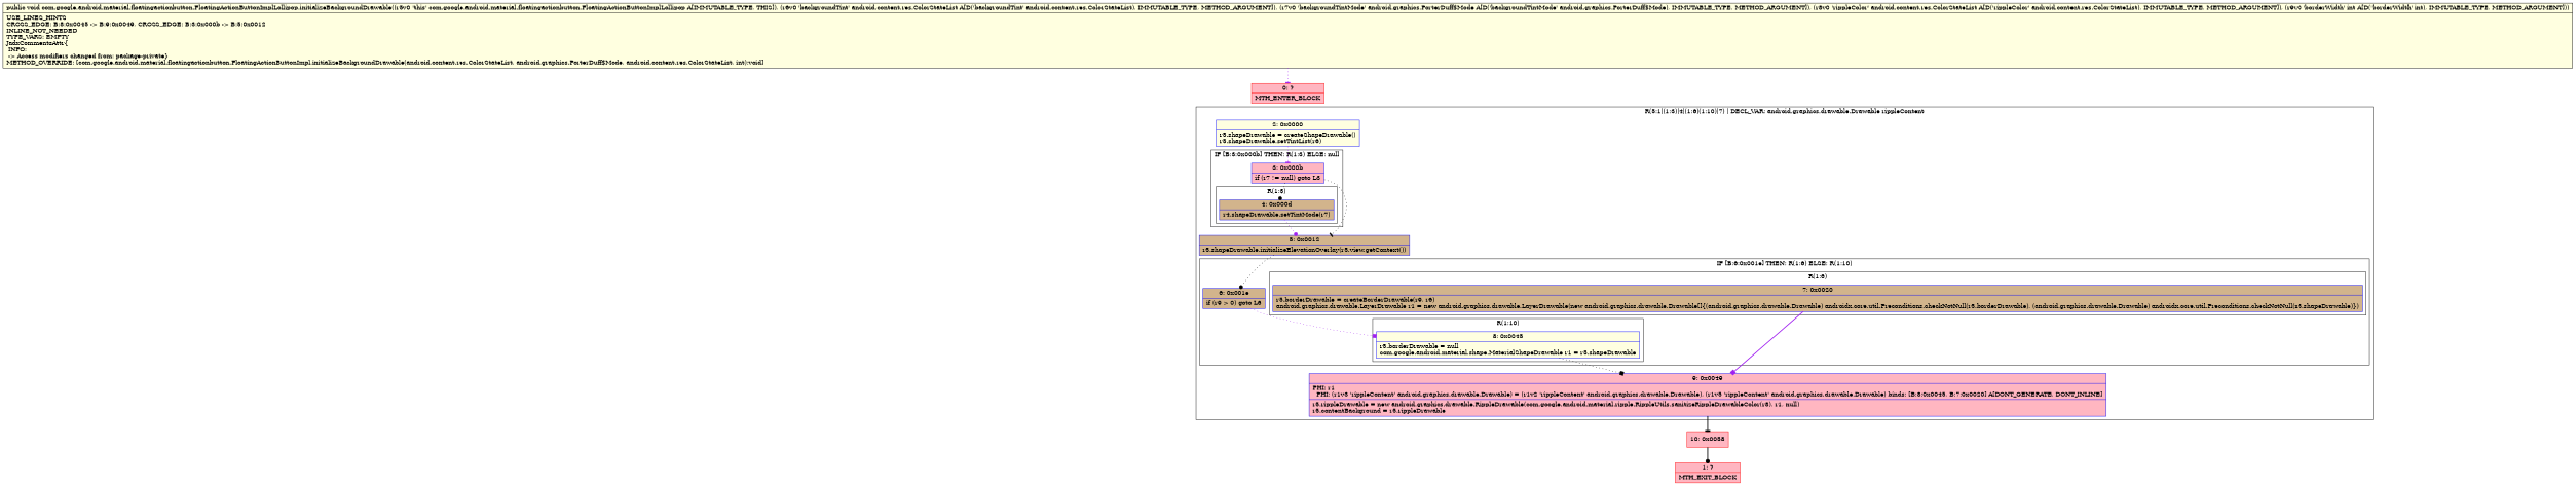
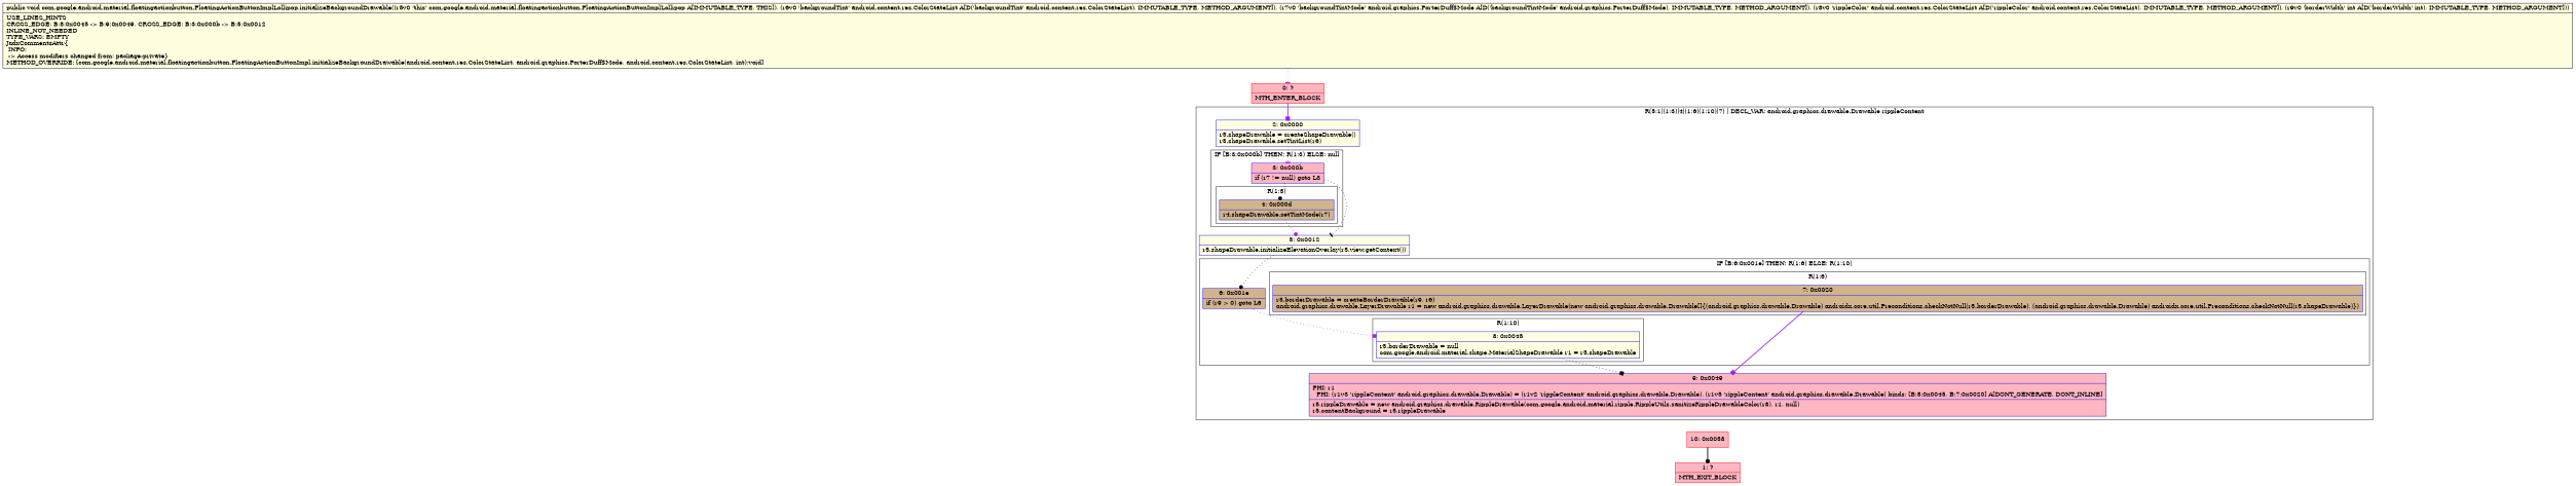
  digraph {
    node [color=blue fillcolor=lightpink shape=record style=filled]
    edge [arrowhead=dot color=purple style=dotted]
    n1 [fillcolor=tan label="{4\:\ 0x000d|r4.shapeDrawable.setTintMode(r7)\l}"]
    n2 [label="{3\:\ 0x000b|if (r7 != null) goto L3\l}"]
    n3 [fillcolor=lightyellow label="{8\:\ 0x0045|r5.borderDrawable = null\lcom.google.android.material.shape.MaterialShapeDrawable r1 = r5.shapeDrawable\l}"]
    n4 [fillcolor=tan label="{7\:\ 0x0020|r5.borderDrawable = createBorderDrawable(r9, r6)\landroid.graphics.drawable.LayerDrawable r1 = new android.graphics.drawable.LayerDrawable(new android.graphics.drawable.Drawable[]\{(android.graphics.drawable.Drawable) androidx.core.util.Preconditions.checkNotNull(r5.borderDrawable), (android.graphics.drawable.Drawable) androidx.core.util.Preconditions.checkNotNull(r5.shapeDrawable)\})\l}"]
    n5 [fillcolor=tan label="{6\:\ 0x001e|if (r9 \> 0) goto L6\l}"]
    n6 [fillcolor=lightyellow label="{2\:\ 0x0000|r5.shapeDrawable = createShapeDrawable()\lr5.shapeDrawable.setTintList(r6)\l}"]
-   n7 [fillcolor=tan label="{5\:\ 0x0012|r5.shapeDrawable.initializeElevationOverlay(r5.view.getContext())\l}"]
+   n7 [fillcolor=lightyellow label="{5\:\ 0x0012|r5.shapeDrawable.initializeElevationOverlay(r5.view.getContext())\l}"]
    n8 [label="{9\:\ 0x0049|PHI: r1 \l  PHI: (r1v3 'rippleContent' android.graphics.drawable.Drawable) = (r1v2 'rippleContent' android.graphics.drawable.Drawable), (r1v5 'rippleContent' android.graphics.drawable.Drawable) binds: [B:8:0x0045, B:7:0x0020] A[DONT_GENERATE, DONT_INLINE]\l|r5.rippleDrawable = new android.graphics.drawable.RippleDrawable(com.google.android.material.ripple.RippleUtils.sanitizeRippleDrawableColor(r8), r1, null)\lr5.contentBackground = r5.rippleDrawable\l}"]
    n9 [color=red label="{10\:\ 0x0058}"]
    n10 [color=red label="{1\:\ ?|MTH_EXIT_BLOCK\l}"]
    n11 [color=red label="{0\:\ ?|MTH_ENTER_BLOCK\l}"]
    n12 [fillcolor=lightyellow label="{public void com.google.android.material.floatingactionbutton.FloatingActionButtonImplLollipop.initializeBackgroundDrawable((r5v0 'this' com.google.android.material.floatingactionbutton.FloatingActionButtonImplLollipop A[IMMUTABLE_TYPE, THIS]), (r6v0 'backgroundTint' android.content.res.ColorStateList A[D('backgroundTint' android.content.res.ColorStateList), IMMUTABLE_TYPE, METHOD_ARGUMENT]), (r7v0 'backgroundTintMode' android.graphics.PorterDuff$Mode A[D('backgroundTintMode' android.graphics.PorterDuff$Mode), IMMUTABLE_TYPE, METHOD_ARGUMENT]), (r8v0 'rippleColor' android.content.res.ColorStateList A[D('rippleColor' android.content.res.ColorStateList), IMMUTABLE_TYPE, METHOD_ARGUMENT]), (r9v0 'borderWidth' int A[D('borderWidth' int), IMMUTABLE_TYPE, METHOD_ARGUMENT]))  | USE_LINES_HINTS\lCROSS_EDGE: B:8:0x0045 \-\> B:9:0x0049, CROSS_EDGE: B:3:0x000b \-\> B:5:0x0012\lINLINE_NOT_NEEDED\lTYPE_VARS: EMPTY\lJadxCommentsAttr\{\l INFO: \l \-\> Access modifiers changed from: package\-private\}\lMETHOD_OVERRIDE: [com.google.android.material.floatingactionbutton.FloatingActionButtonImpl.initializeBackgroundDrawable(android.content.res.ColorStateList, android.graphics.PorterDuff$Mode, android.content.res.ColorStateList, int):void]\l}" color=""]
    subgraph cluster_1 {
      label="R(5:1|(1:3)|4|(1:6)(1:10)|7) | DECL_VAR: android.graphics.drawable.Drawable rippleContent\l"
      n6
      n7
      n8
      subgraph cluster_2 {
        label="IF [B:3:0x000b] THEN: R(1:3) ELSE: null"
        n2
        subgraph cluster_3 {
          label="R(1:3)"
          n1
        }
      }
      subgraph cluster_4 {
        label="IF [B:6:0x001e] THEN: R(1:6) ELSE: R(1:10)"
        n5
        subgraph cluster_5 {
          label="R(1:10)"
          n3
        }
        subgraph cluster_6 {
          label="R(1:6)"
          n4
        }
      }
    }
    n1 -> n7
    n2 -> n1 [color=black]
    n2 -> n7 [arrowhead=tee color=black]
    n3 -> n8 [arrowhead=box color=black]
    n4 -> n8 [arrowhead=box style=bold]
    n5 -> n3 [arrowhead=box]
    n6 -> n2 [arrowhead=tee]
    n7 -> n5 [color=black]
-   n8 -> n9 [arrowhead=tee color=black style=bold]
    n9 -> n10 [color=black style=bold]
+   n11 -> n6 [arrowhead=box style=bold]
    n12 -> n11 [arrowhead=tee]
  }
